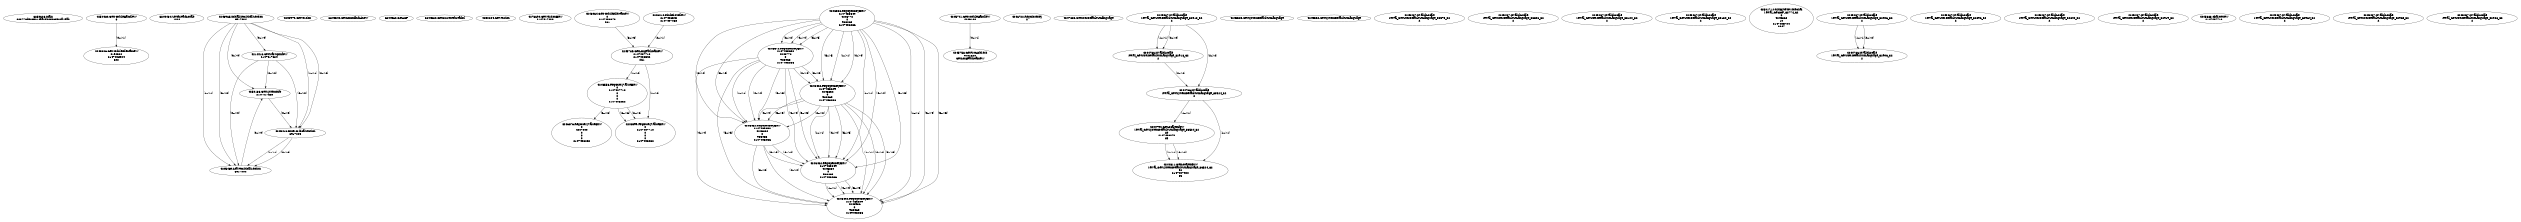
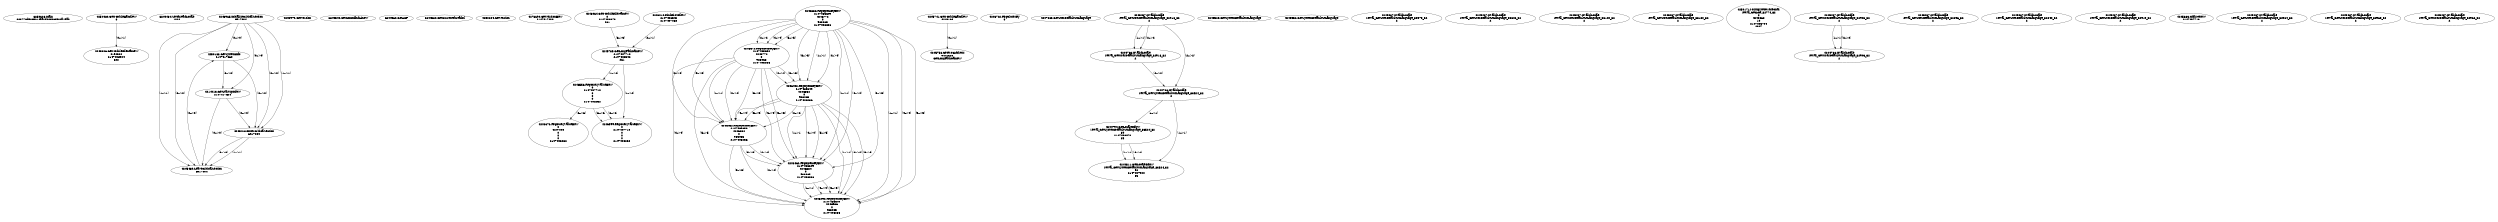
  digraph {
    n1 [label="6850628.main\n003778d9885c149a25b06bc8982a19ab"]
    n2 [label="4254480.GetModuleHandleW\n0"]
    n3 [label="4243306.GetModuleFileNameW\n4194304\n2147408904\n522"]
    n4 [label="6844434.SetThreadLocale\n1024"]
    n5 [label="4243965.InitializeCriticalSection\n6917004"]
    n6 [label="4250188.GetSystemInfo\n2147417660"]
    n7 [label="4214413.GetStartupInfoW\n2147417624"]
    n8 [label="4245418.EnterCriticalSection\n6917004"]
    n9 [label="4245469.LeaveCriticalSection\n6917004"]
    n10 [label="4243979.GetVersion\n"]
    n11 [label="6844540.GetCommandLineW\n"]
    n12 [label="6844560.GetACP\n"]
    n13 [label="6844580.GetCurrentThreadId\n"]
    n14 [label="4250204.GetVersion\n"]
    n15 [label="4276690.GetVersionExW\n2147417420"]
    n16 [label="4248064.GetModuleFileNameW\n0\n2147408370\n261"]
    n17 [label="4245785.GetLongPathNameW\n2147407710\n2147406542\n261"]
    n18 [label="4246556.RegQueryValueExW\n0\n2147407710\n0\n0\n0\n2147408232"]
    n19 [label="4246599.RegQueryValueExW\n0\n2147407710\n0\n0\n0\n2147408232"]
    n20 [label="4246338.RegOpenKeyExW\n2147483649\n4246772\n0\n983065\n2147408236"]
    n21 [label="4246372.RegOpenKeyExW\n2147483650\n4246772\n0\n983065\n2147408236"]
    n22 [label="4246402.RegOpenKeyExW\n2147483649\n4246832\n0\n983065\n2147408236"]
    n23 [label="4246432.RegOpenKeyExW\n2147483650\n4246832\n0\n983065\n2147408236"]
    n24 [label="4246462.RegOpenKeyExW\n2147483649\n4246884\n0\n983065\n2147408236"]
-   n25 [label="4246492.RegOpenKeyExW\n2147483649\n4246936\n0\n983065\n2149408236"]
+   n25 [label="4246492.RegOpenKeyExW\n2147483649\n4246936\n0\n983065\n2147408236"]
    n26 [label="4245741.GetModuleHandleW\n4246160"]
    n27 [label="4245758.GetProcAddress\n9441320\nGetLongPathNameW"]
    n28 [label="4246676.RegQueryValueExW\n0\n4247000\n0\n0\n0\n2147408232"]
    n29 [label="4246014.FindFirstFileW\n2147406542\n2147407064"]
    n30 [label="4246722.RegCloseKey\n0"]
    n31 [label="4247883.GetUserDefaultUILanguage\n"]
    n32 [label="4245487.IsValidLocale\nretval_GetUserDefaultUILanguage_32918_32\n2"]
    n33 [label="4244766.IsValidLocale\nretval_GetUserDefaultUILanguage_32918_32\n2"]
    n34 [label="4244766.IsValidLocale\nretval_GetSystemDefaultUILanguage_33524_32\n2"]
    n35 [label="4244794.GetLocaleInfoW\nretval_GetSystemDefaultUILanguage_33524_32\n89\n2147408070\n85"]
    n36 [label="4244811.GetLocaleInfoW\nretval_GetSystemDefaultUILanguage_33524_32\n90\n2147407900\n85"]
    n37 [label="4245525.GetSystemDefaultUILanguage\n"]
    n38 [label="4245552.GetSystemDefaultUILanguage\n"]
    n39 [label="4245487.IsValidLocale\nretval_GetUserDefaultUILanguage_33575_32\n2"]
    n40 [label="4245487.IsValidLocale\nretval_GetUserDefaultUILanguage_33306_32\n2"]
    n41 [label="4245487.IsValidLocale\nretval_GetUserDefaultUILanguage_33100_32\n2"]
    n42 [label="4245487.IsValidLocale\nretval_GetUserDefaultUILanguage_33130_32\n2"]
    n43 [label="4250171.MultiByteToWideChar\nretval_GetACP_32774_32\n0\n4243868\n10\n2147403704\n2047"]
    n44 [label="4245487.IsValidLocale\nretval_GetUserDefaultUILanguage_32906_32\n2"]
    n45 [label="4244766.IsValidLocale\nretval_GetUserDefaultUILanguage_32906_32\n2"]
    n46 [label="4245487.IsValidLocale\nretval_GetUserDefaultUILanguage_32896_32\n2"]
    n47 [label="4245487.IsValidLocale\nretval_GetUserDefaultUILanguage_32840_32\n2"]
    n48 [label="4245487.IsValidLocale\nretval_GetUserDefaultUILanguage_32919_32\n2"]
    n49 [label="4245683.CharNextW\n2147407716"]
    n50 [label="4245487.IsValidLocale\nretval_GetUserDefaultUILanguage_32964_32\n2"]
    n51 [label="4245487.IsValidLocale\nretval_GetUserDefaultUILanguage_32965_32\n2"]
    n52 [label="4245487.IsValidLocale\nretval_GetUserDefaultUILanguage_32966_32\n2"]
    n2 -> n3 [label="(0-->1)"]
    n5 -> n6 [label="(0-->0)"]
    n5 -> n7 [label="(0-->0)"]
    n5 -> n8 [label="(1-->1)"]
    n5 -> n8 [label="(0-->0)"]
    n5 -> n9 [label="(1-->1)"]
    n5 -> n9 [label="(0-->0)"]
-   n7 -> n6 [label="(0-->0)"]
+   n6 -> n7 [label="(0-->0)"]
    n6 -> n8 [label="(0-->0)"]
    n7 -> n8 [label="(0-->0)"]
    n7 -> n9 [label="(0-->0)"]
    n8 -> n9 [label="(1-->1)"]
    n8 -> n9 [label="(0-->0)"]
    n9 -> n6 [label="(0-->0)"]
    n16 -> n17 [label="(3-->3)"]
    n17 -> n18 [label="(1-->2)"]
    n17 -> n19 [label="(1-->2)"]
    n18 -> n19 [label="(2-->2)"]
    n18 -> n19 [label="(6-->6)"]
    n18 -> n28 [label="(6-->6)"]
    n20 -> n21 [label="(2-->2)"]
    n20 -> n21 [label="(4-->4)"]
    n20 -> n21 [label="(5-->5)"]
    n20 -> n22 [label="(1-->1)"]
    n20 -> n22 [label="(4-->4)"]
    n20 -> n22 [label="(5-->5)"]
    n20 -> n23 [label="(4-->4)"]
    n20 -> n23 [label="(5-->5)"]
    n20 -> n24 [label="(1-->1)"]
    n20 -> n24 [label="(4-->4)"]
    n20 -> n24 [label="(5-->5)"]
    n20 -> n25 [label="(1-->1)"]
    n20 -> n25 [label="(4-->4)"]
    n20 -> n25 [label="(5-->5)"]
    n21 -> n22 [label="(4-->4)"]
    n21 -> n22 [label="(5-->5)"]
    n21 -> n23 [label="(1-->1)"]
    n21 -> n23 [label="(4-->4)"]
    n21 -> n23 [label="(5-->5)"]
    n21 -> n24 [label="(4-->4)"]
    n21 -> n24 [label="(5-->5)"]
    n21 -> n25 [label="(4-->4)"]
    n21 -> n25 [label="(5-->5)"]
    n22 -> n23 [label="(2-->2)"]
    n22 -> n23 [label="(4-->4)"]
    n22 -> n23 [label="(5-->5)"]
    n22 -> n24 [label="(1-->1)"]
    n22 -> n24 [label="(4-->4)"]
    n22 -> n24 [label="(5-->5)"]
    n22 -> n25 [label="(1-->1)"]
    n22 -> n25 [label="(4-->4)"]
    n22 -> n25 [label="(5-->5)"]
    n23 -> n24 [label="(4-->4)"]
    n23 -> n24 [label="(5-->5)"]
    n23 -> n25 [label="(4-->4)"]
    n23 -> n25 [label="(5-->5)"]
    n24 -> n25 [label="(1-->1)"]
    n24 -> n25 [label="(4-->4)"]
    n24 -> n25 [label="(5-->5)"]
    n26 -> n27 [label="(0-->1)"]
    n29 -> n17 [label="(2-->1)"]
    n32 -> n33 [label="(1-->1)"]
    n32 -> n33 [label="(2-->2)"]
    n32 -> n34 [label="(2-->2)"]
    n33 -> n34 [label="(2-->2)"]
    n34 -> n35 [label="(1-->1)"]
    n34 -> n36 [label="(1-->1)"]
    n35 -> n36 [label="(1-->1)"]
    n35 -> n36 [label="(4-->4)"]
    n44 -> n45 [label="(1-->1)"]
    n44 -> n45 [label="(2-->2)"]
  }
